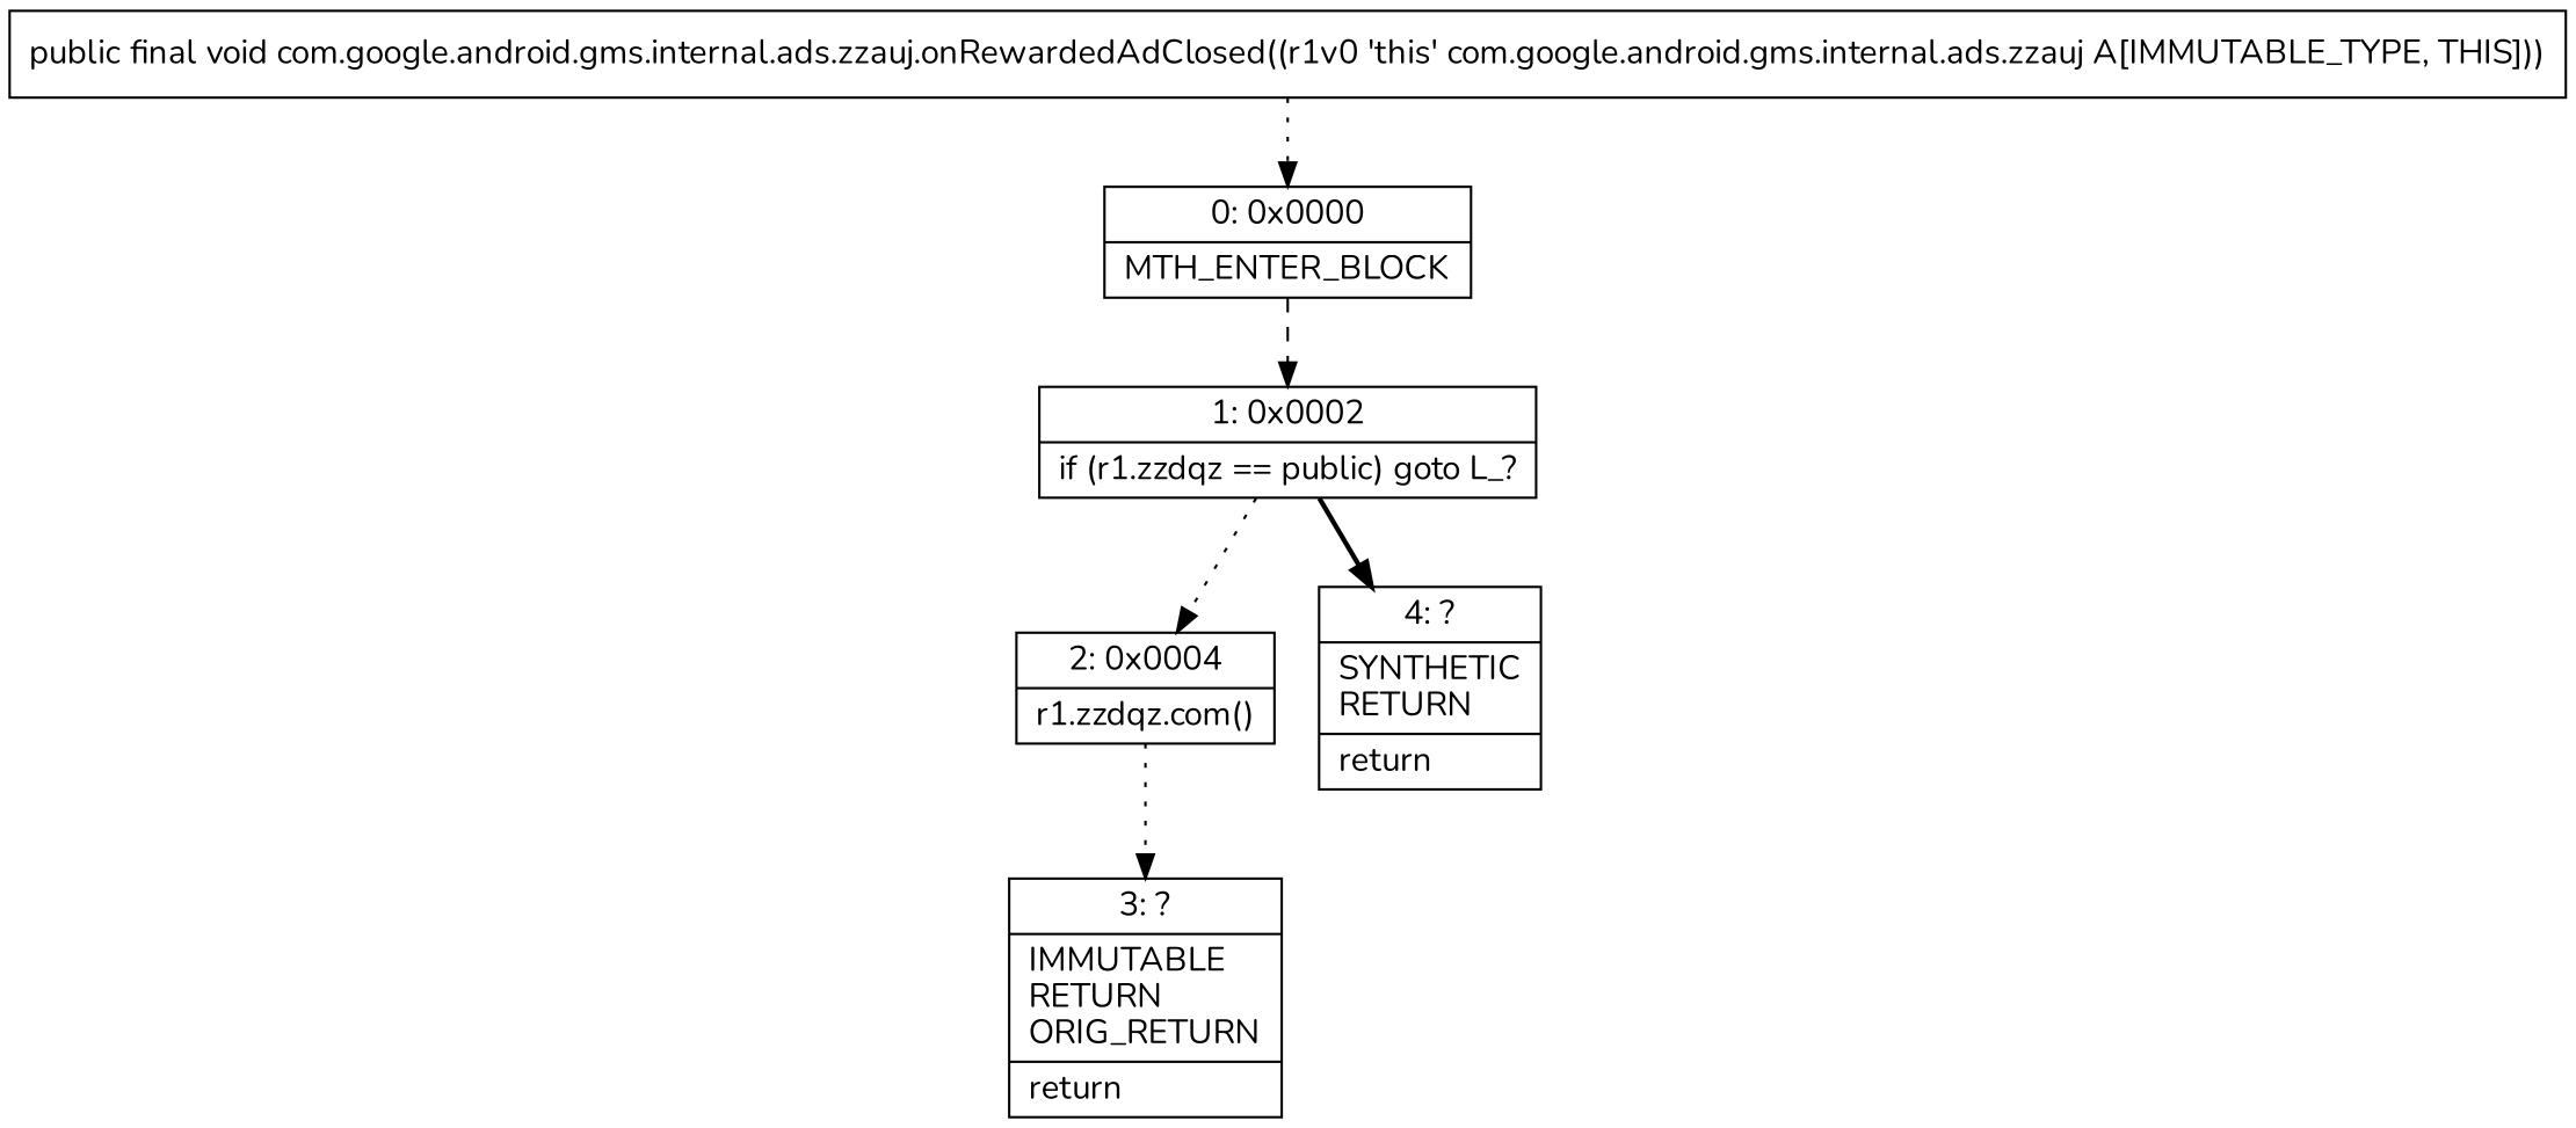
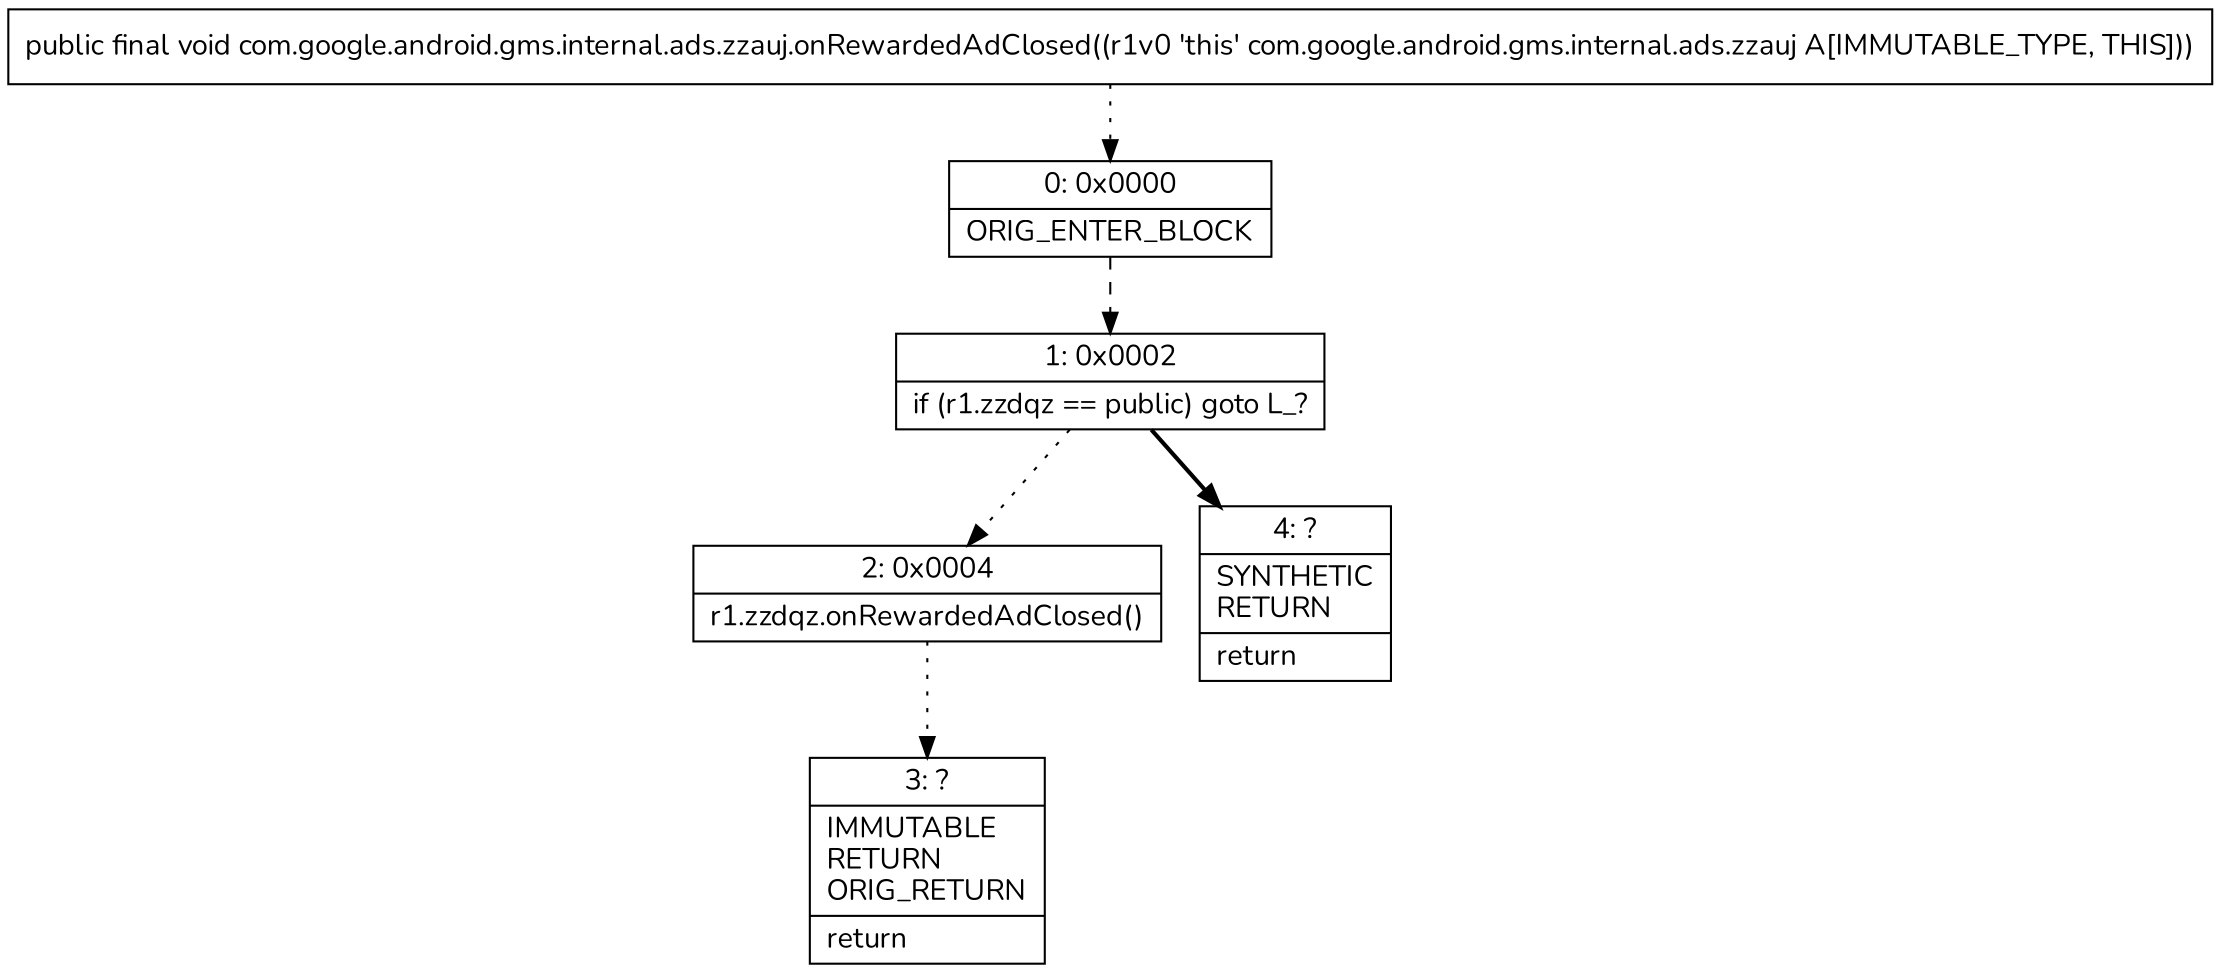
  digraph {
    fontname=Nunito
    node [fontname=Nunito shape=record]
    edge [fontname=Nunito style=dotted]
-   n1 [label="{0\:\ 0x0000|MTH_ENTER_BLOCK\l}"]
+   n1 [label="{0\:\ 0x0000|ORIG_ENTER_BLOCK\l}"]
    n2 [label="{1\:\ 0x0002|if (r1.zzdqz == public) goto L_?\l}"]
-   n3 [label="{2\:\ 0x0004|r1.zzdqz.com()\l}"]
+   n3 [label="{2\:\ 0x0004|r1.zzdqz.onRewardedAdClosed()\l}"]
    n4 [label="{4\:\ ?|SYNTHETIC\lRETURN\l|return\l}"]
    n5 [label="{3\:\ ?|IMMUTABLE\lRETURN\lORIG_RETURN\l|return\l}"]
    n6 [label="{public final void com.google.android.gms.internal.ads.zzauj.onRewardedAdClosed((r1v0 'this' com.google.android.gms.internal.ads.zzauj A[IMMUTABLE_TYPE, THIS])) }"]
    n1 -> n2 [style=dashed]
    n2 -> n3
    n2 -> n4 [style=bold]
    n3 -> n5
    n6 -> n1
  }
